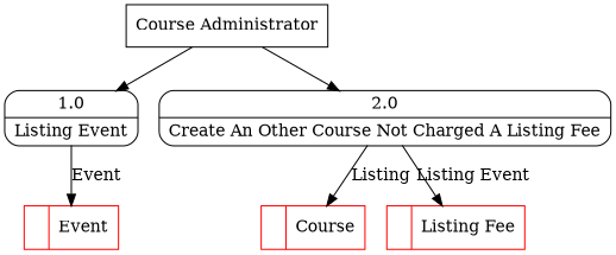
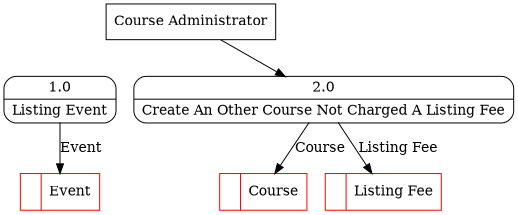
  digraph {
    node [shape=record]
    n1 [color=red label="<f0>  |<f1> Course "]
    n2 [color=red label="<f0>  |<f1> Listing Fee "]
    n3 [color=red label="<f0>  |<f1> Event "]
    n4 [label="Course Administrator" shape=box]
    n5 [label="{<f0> 1.0|<f1> Listing Event }" shape=Mrecord]
    n6 [label="{<f0> 2.0|<f1> Create An Other Course Not Charged A Listing Fee }" shape=Mrecord]
-   n4 -> n5
    n4 -> n6
    n5 -> n3 [label=Event]
-   n6 -> n1 [label=Listing]
-   n6 -> n2 [label="Listing Event"]
+   n6 -> n1 [label=Course]
+   n6 -> n2 [label="Listing Fee"]
  }
